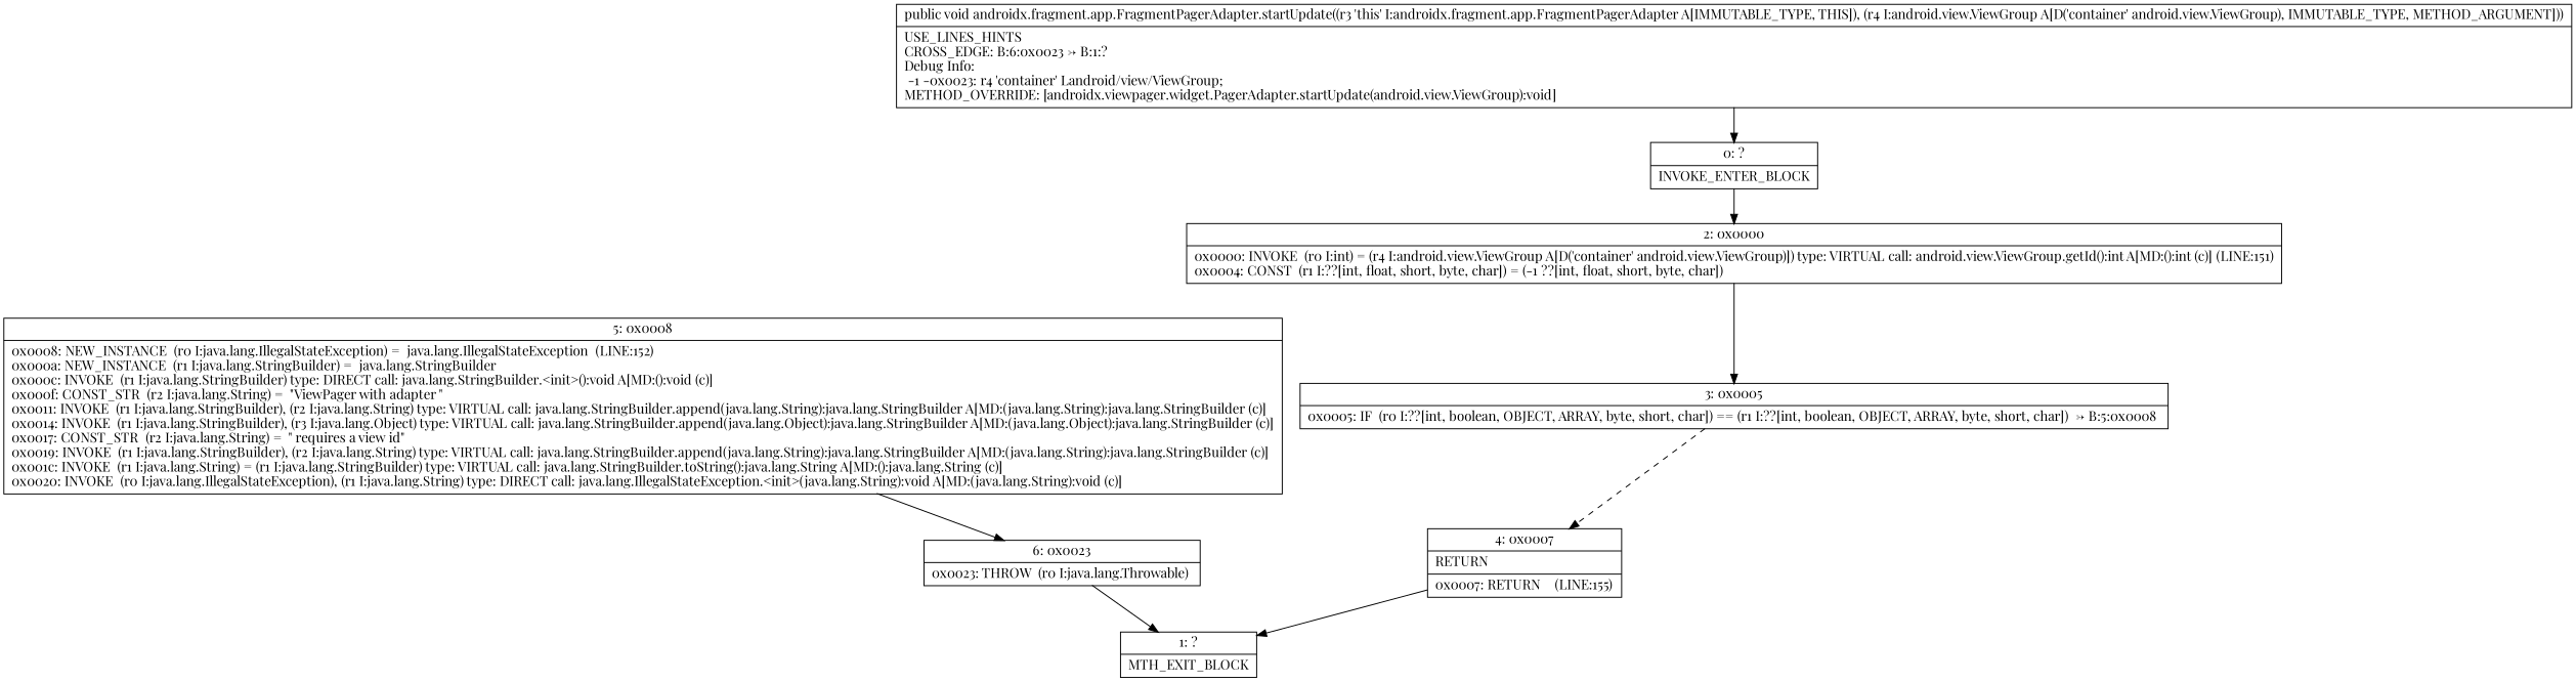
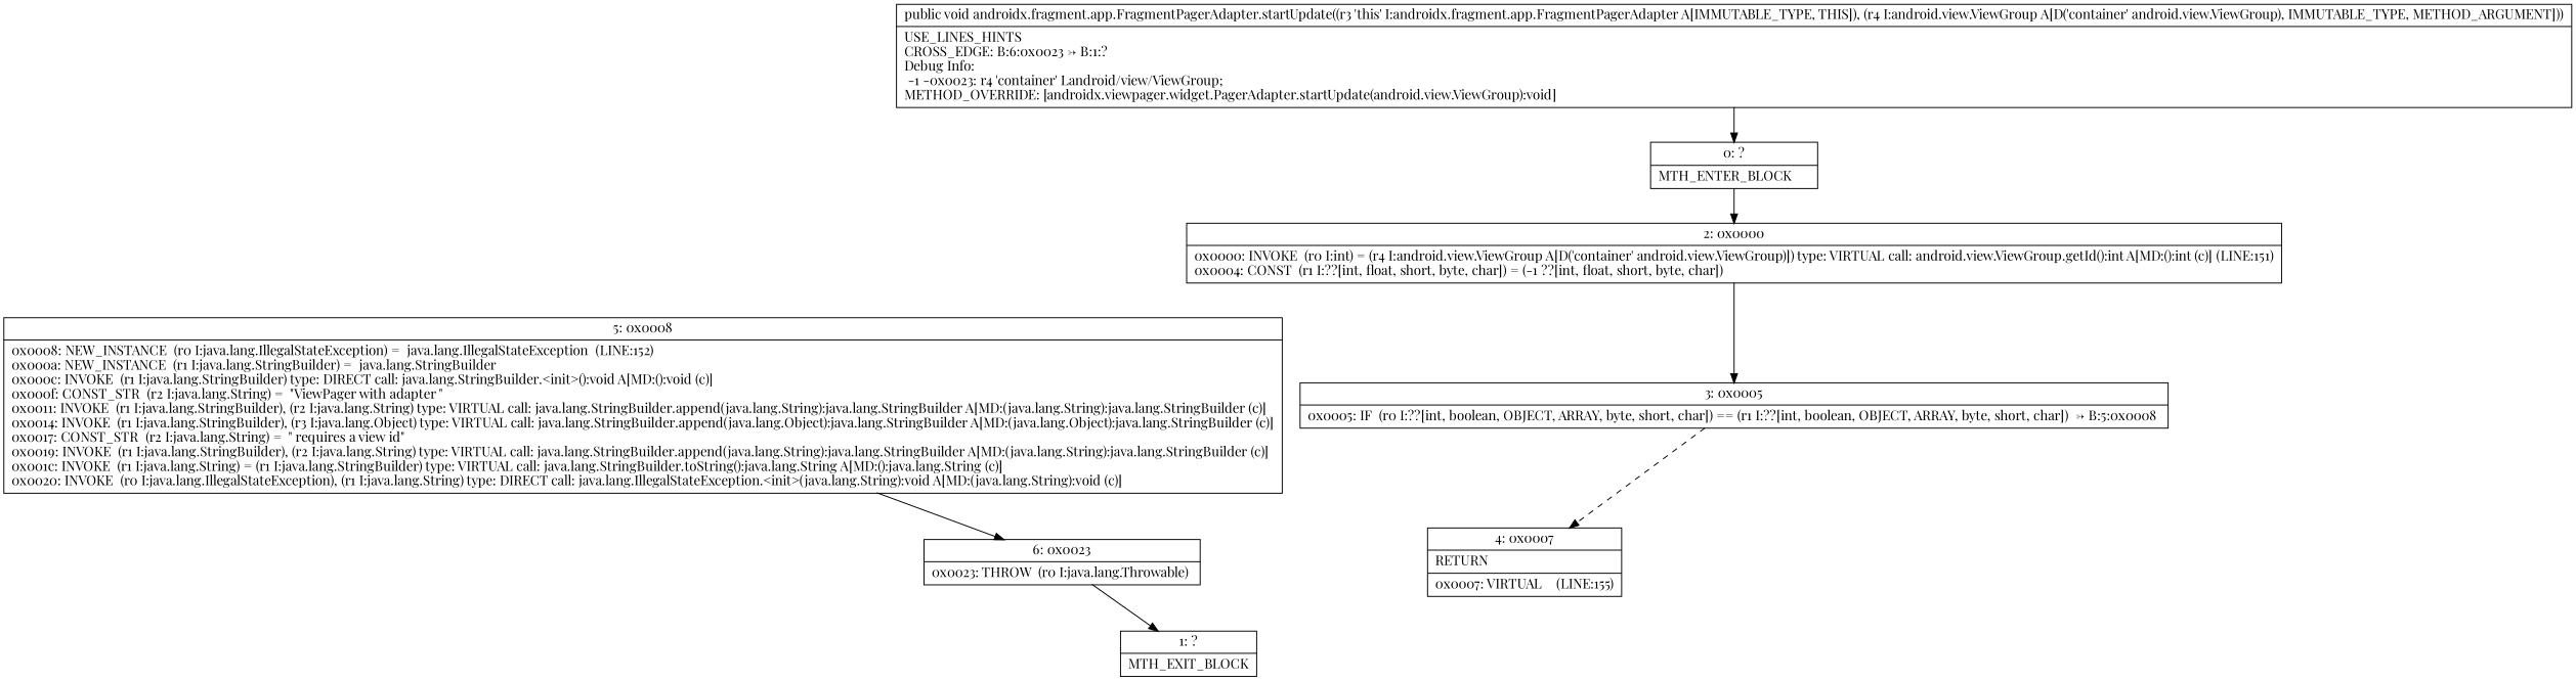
  digraph {
    fontname="Playfair Display"
    node [fontname="Playfair Display" shape=record]
    edge [fontname="Playfair Display"]
-   n1 [label="{0\:\ ?|INVOKE_ENTER_BLOCK\l}"]
+   n1 [label="{0\:\ ?|MTH_ENTER_BLOCK\l}"]
    n2 [label="{2\:\ 0x0000|0x0000: INVOKE  (r0 I:int) = (r4 I:android.view.ViewGroup A[D('container' android.view.ViewGroup)]) type: VIRTUAL call: android.view.ViewGroup.getId():int A[MD:():int (c)] (LINE:151)\l0x0004: CONST  (r1 I:??[int, float, short, byte, char]) = (\-1 ??[int, float, short, byte, char]) \l}"]
    n3 [label="{3\:\ 0x0005|0x0005: IF  (r0 I:??[int, boolean, OBJECT, ARRAY, byte, short, char]) == (r1 I:??[int, boolean, OBJECT, ARRAY, byte, short, char])  \-\> B:5:0x0008 \l}"]
-   n4 [label="{4\:\ 0x0007|RETURN\l|0x0007: RETURN    (LINE:155)\l}"]
+   n4 [label="{4\:\ 0x0007|RETURN\l|0x0007: VIRTUAL    (LINE:155)\l}"]
    n5 [label="{1\:\ ?|MTH_EXIT_BLOCK\l}"]
    n6 [label="{5\:\ 0x0008|0x0008: NEW_INSTANCE  (r0 I:java.lang.IllegalStateException) =  java.lang.IllegalStateException  (LINE:152)\l0x000a: NEW_INSTANCE  (r1 I:java.lang.StringBuilder) =  java.lang.StringBuilder \l0x000c: INVOKE  (r1 I:java.lang.StringBuilder) type: DIRECT call: java.lang.StringBuilder.\<init\>():void A[MD:():void (c)]\l0x000f: CONST_STR  (r2 I:java.lang.String) =  \"ViewPager with adapter \" \l0x0011: INVOKE  (r1 I:java.lang.StringBuilder), (r2 I:java.lang.String) type: VIRTUAL call: java.lang.StringBuilder.append(java.lang.String):java.lang.StringBuilder A[MD:(java.lang.String):java.lang.StringBuilder (c)]\l0x0014: INVOKE  (r1 I:java.lang.StringBuilder), (r3 I:java.lang.Object) type: VIRTUAL call: java.lang.StringBuilder.append(java.lang.Object):java.lang.StringBuilder A[MD:(java.lang.Object):java.lang.StringBuilder (c)]\l0x0017: CONST_STR  (r2 I:java.lang.String) =  \" requires a view id\" \l0x0019: INVOKE  (r1 I:java.lang.StringBuilder), (r2 I:java.lang.String) type: VIRTUAL call: java.lang.StringBuilder.append(java.lang.String):java.lang.StringBuilder A[MD:(java.lang.String):java.lang.StringBuilder (c)]\l0x001c: INVOKE  (r1 I:java.lang.String) = (r1 I:java.lang.StringBuilder) type: VIRTUAL call: java.lang.StringBuilder.toString():java.lang.String A[MD:():java.lang.String (c)]\l0x0020: INVOKE  (r0 I:java.lang.IllegalStateException), (r1 I:java.lang.String) type: DIRECT call: java.lang.IllegalStateException.\<init\>(java.lang.String):void A[MD:(java.lang.String):void (c)]\l}"]
    n7 [label="{6\:\ 0x0023|0x0023: THROW  (r0 I:java.lang.Throwable) \l}"]
    n8 [label="{public void androidx.fragment.app.FragmentPagerAdapter.startUpdate((r3 'this' I:androidx.fragment.app.FragmentPagerAdapter A[IMMUTABLE_TYPE, THIS]), (r4 I:android.view.ViewGroup A[D('container' android.view.ViewGroup), IMMUTABLE_TYPE, METHOD_ARGUMENT]))  | USE_LINES_HINTS\lCROSS_EDGE: B:6:0x0023 \-\> B:1:?\lDebug Info:\l  \-1 \-0x0023: r4 'container' Landroid\/view\/ViewGroup;\lMETHOD_OVERRIDE: [androidx.viewpager.widget.PagerAdapter.startUpdate(android.view.ViewGroup):void]\l}"]
    n1 -> n2
    n2 -> n3
    n3 -> n4 [style=dashed]
-   n4 -> n5
    n6 -> n7
    n7 -> n5
    n8 -> n1
  }
